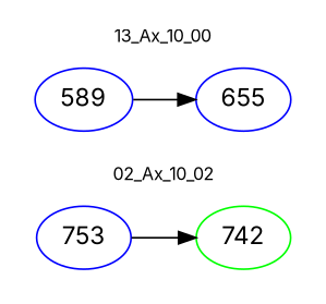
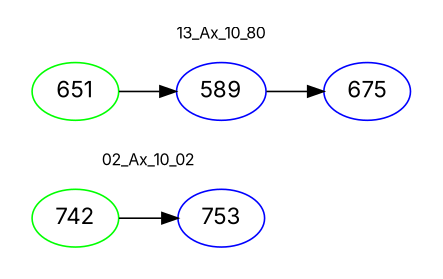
  digraph {
    fontname=Inter
    rankdir=LR
    node [color=blue fontname=Inter]
    edge [color=black fontname=Inter]
    n1 [color=green label=742]
    n2 [label=753]
+   n3 [color=green label=651]
    n4 [label=589]
-   n5 [label=655]
+   n5 [label=675]
    subgraph cluster_1 {
      color=white
      fontsize=10
      label="02_Ax_10_02"
      n1
      n2
    }
    subgraph cluster_2 {
      color=white
      fontsize=10
-     label="13_Ax_10_00"
+     label="13_Ax_10_80"
+     n3
      n4
      n5
    }
-   n2 -> n1
+   n1 -> n2
+   n3 -> n4
    n4 -> n5
  }
